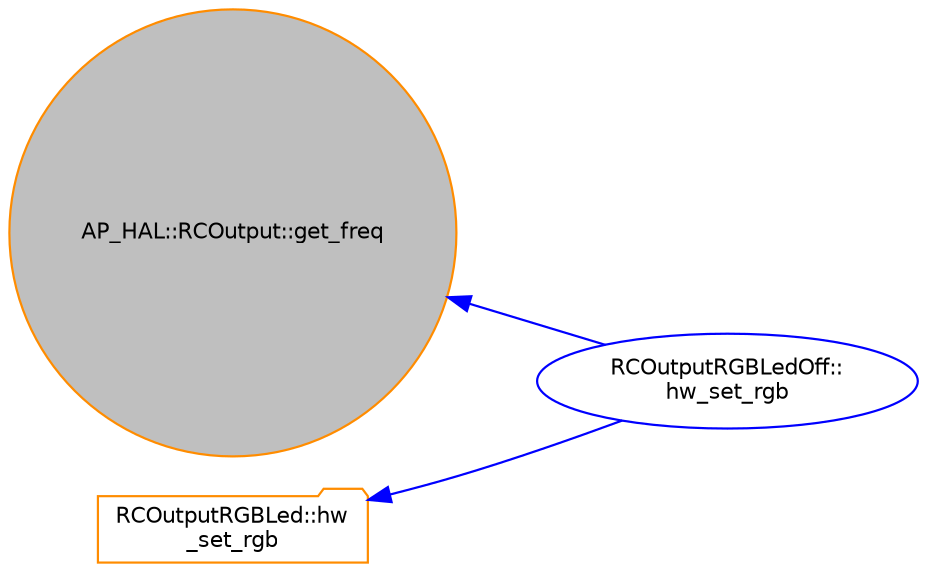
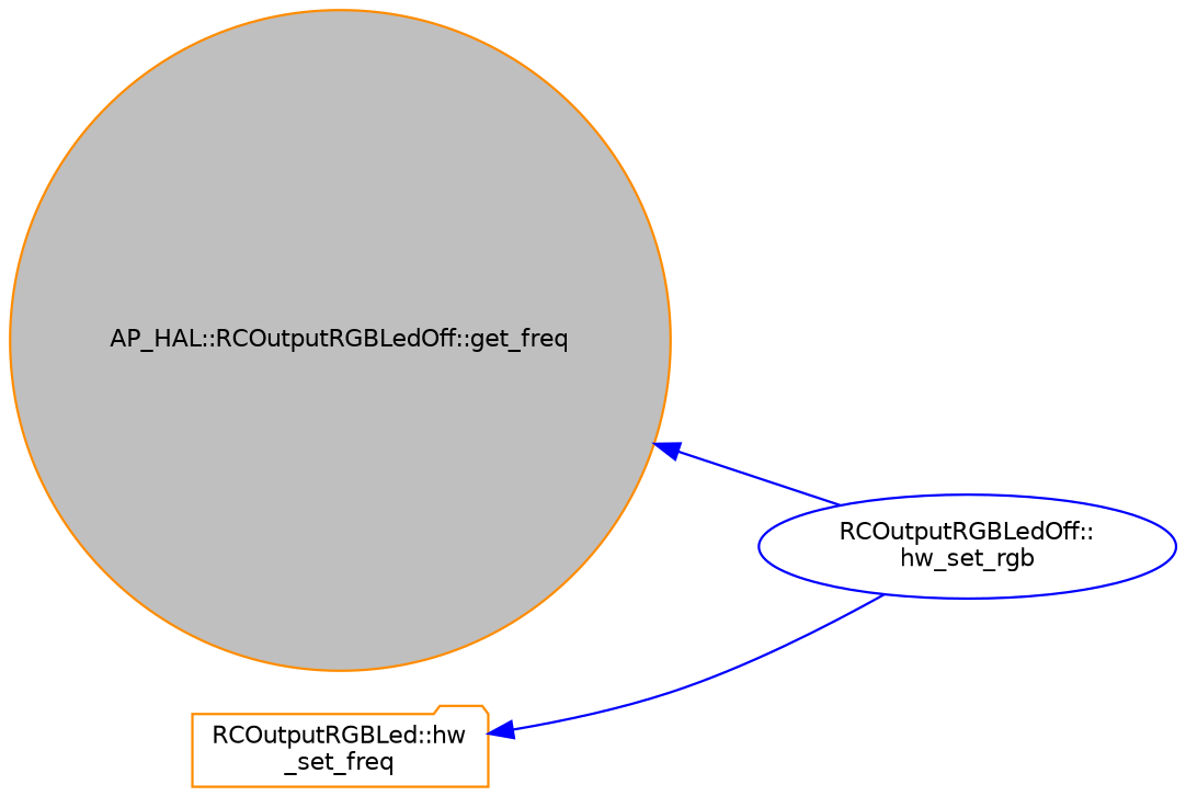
  digraph {
    rankdir=LR
    node [color=darkorange fillcolor=white fontname=Helvetica fontsize=10 style=filled]
    edge [color=blue dir=back fontname=Helvetica fontsize=10 labelfontname=Helvetica labelfontsize=10 style=solid]
-   n1 [fillcolor=grey75 fontcolor=black height=0.2 label="AP_HAL::RCOutput::get_freq" shape=circle width=0.4]
+   n1 [fillcolor=grey75 fontcolor=black height=0.2 label="AP_HAL::RCOutputRGBLedOff::get_freq" shape=circle width=0.4]
    n2 [color=blue height=0.2 label="RCOutputRGBLedOff::\lhw_set_rgb" shape=ellipse width=0.4]
-   n3 [height=0.2 label="RCOutputRGBLed::hw\l_set_rgb" shape=folder width=0.4]
+   n3 [height=0.2 label="RCOutputRGBLed::hw\l_set_freq" shape=folder width=0.4]
    n1 -> n2
    n3 -> n2
  }
